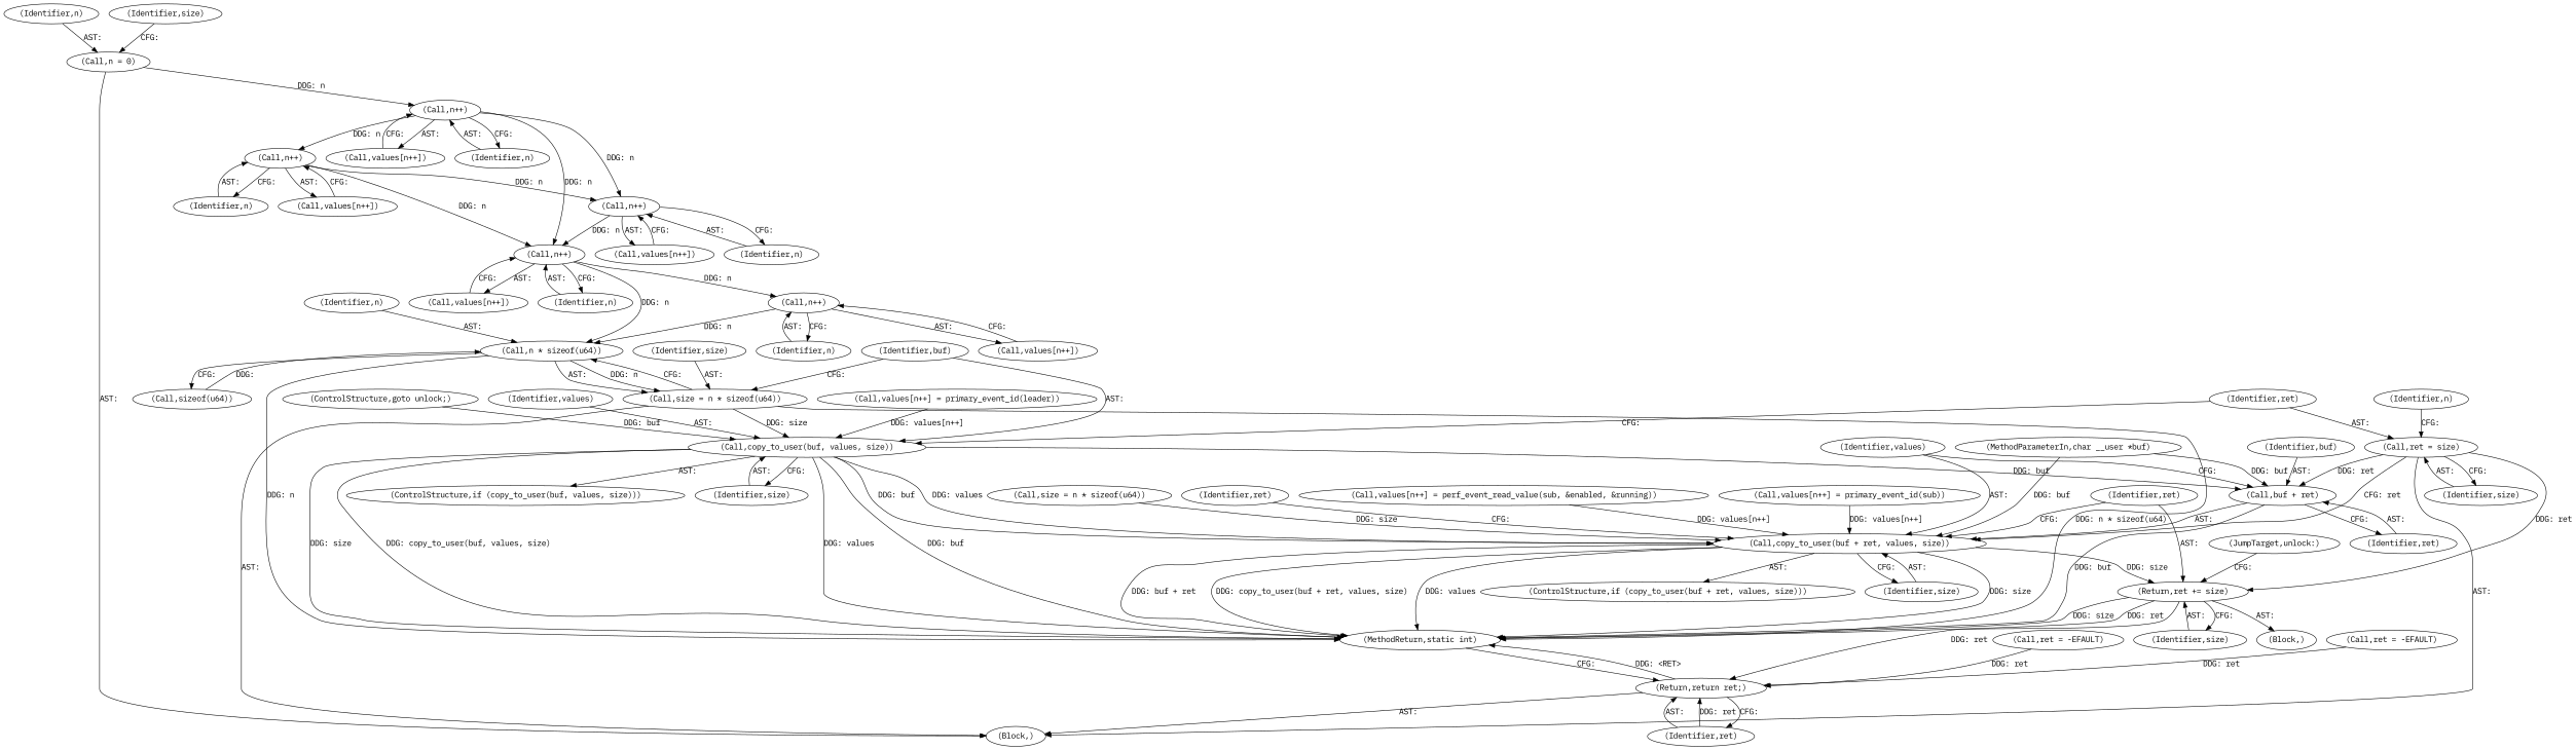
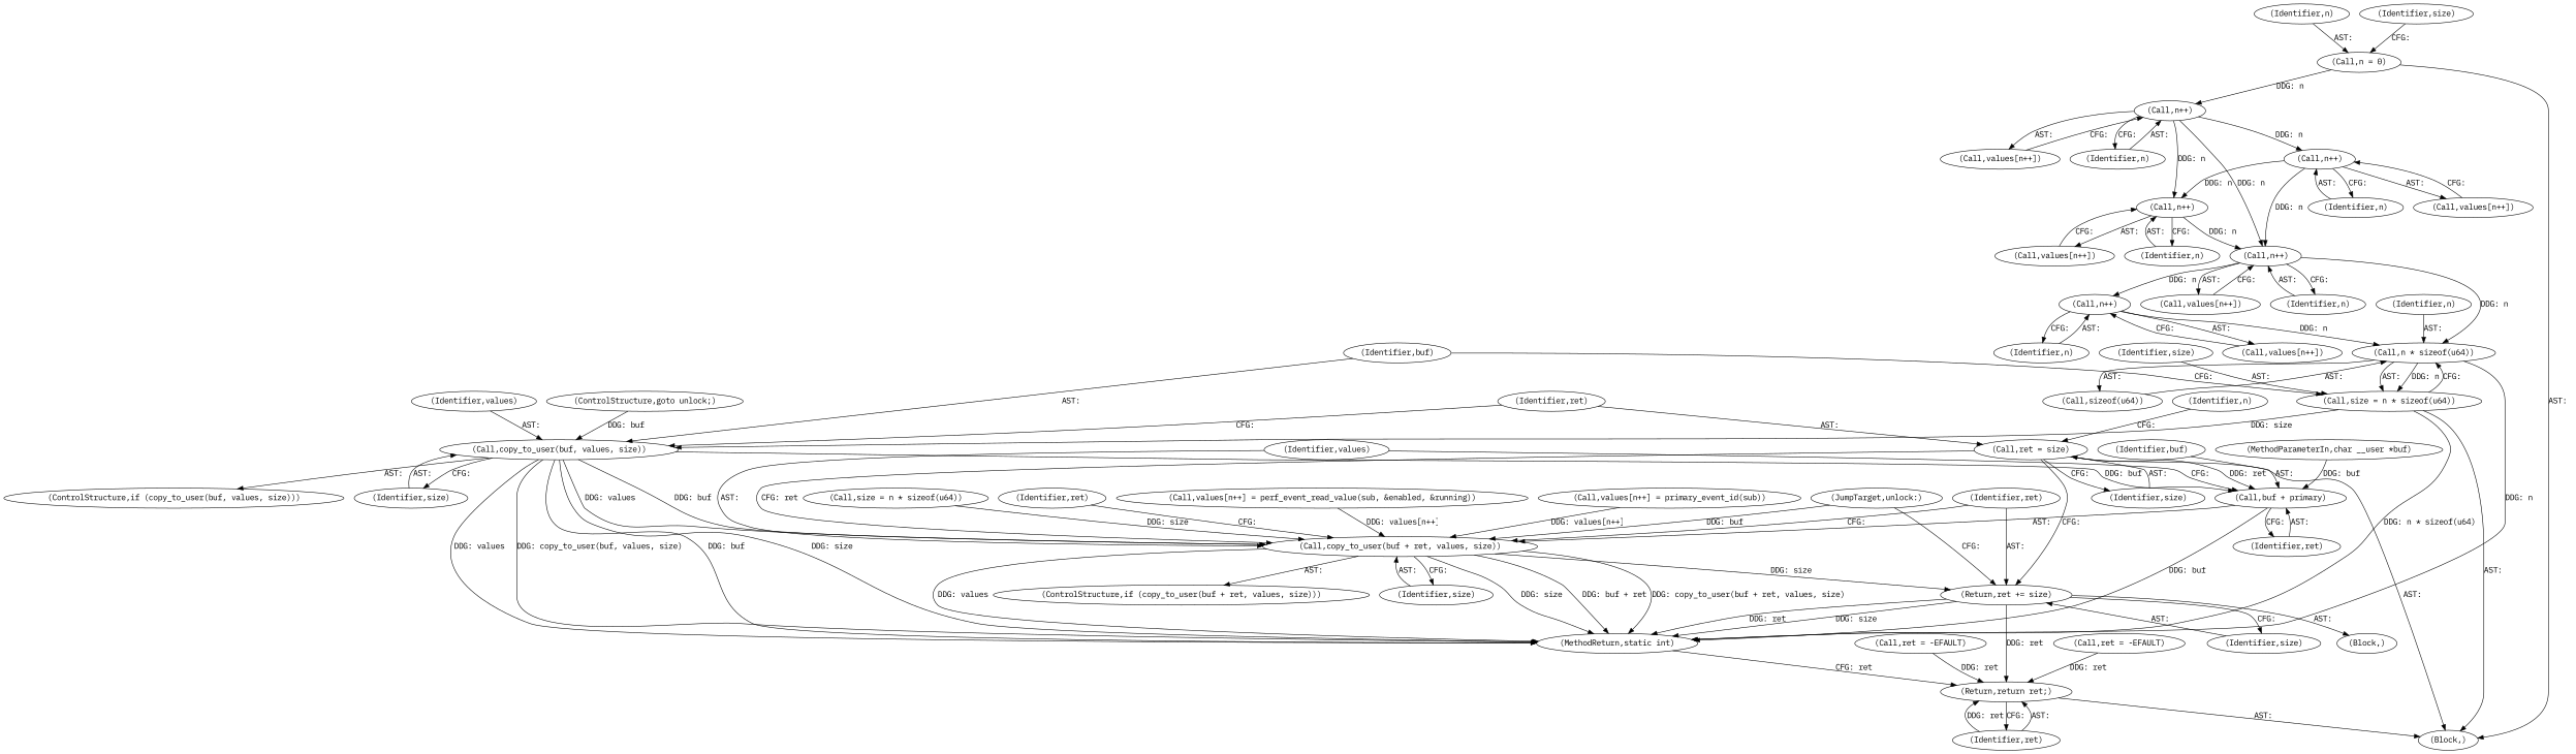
  digraph {
    fontname="IBM Plex Mono"
    node [fontname="IBM Plex Mono"]
    edge [fontname="IBM Plex Mono"]
    n1 [label="(Call,n * sizeof(u64))"]
    n2 [label="(Call,size = n * sizeof(u64))"]
    n3 [label="(MethodReturn,static int)"]
    n4 [label="(Call,sizeof(u64))"]
    n5 [label="(Block,)"]
    n6 [label="(Call,copy_to_user(buf, values, size))"]
    n7 [label="(Return,return ret;)"]
    n8 [label="(Call,n++)"]
    n9 [label="(Call,n++)"]
    n10 [label="(Call,values[n++])"]
    n11 [label="(Identifier,n)"]
    n12 [label="(Call,values[n++])"]
    n13 [label="(Identifier,n)"]
    n14 [label="(Call,n++)"]
    n15 [label="(Identifier,n)"]
    n16 [label="(Call,values[n++])"]
    n17 [label="(Call,n++)"]
    n18 [label="(Call,values[n++])"]
    n19 [label="(Identifier,n)"]
    n20 [label="(Call,n++)"]
    n21 [label="(Call,values[n++])"]
    n22 [label="(Identifier,n)"]
    n23 [label="(Call,n = 0)"]
    n24 [label="(Call,copy_to_user(buf + ret, values, size))"]
-   n25 [label="(Call,buf + ret)"]
+   n25 [label="(Call,buf + primary)"]
    n26 [label="(ControlStructure,if (copy_to_user(buf, values, size)))"]
    n27 [label="(Identifier,size)"]
    n28 [label="(Call,ret = size)"]
    n29 [label="(Return,ret += size)"]
    n30 [label="(Identifier,size)"]
    n31 [label="(Identifier,size)"]
    n32 [label="(ControlStructure,if (copy_to_user(buf + ret, values, size)))"]
    n33 [label="(Identifier,ret)"]
    n34 [label="(Block,)"]
    n35 [label="(Identifier,size)"]
    n36 [label="(Identifier,ret)"]
    n37 [label="(Call,ret = -EFAULT)"]
    n38 [label="(ControlStructure,goto unlock;)"]
    n39 [label="(Identifier,values)"]
    n40 [label="(Identifier,ret)"]
    n41 [label="(Call,size = n * sizeof(u64))"]
    n42 [label="(Identifier,values)"]
    n43 [label="(Identifier,n)"]
    n44 [label="(MethodParameterIn,char __user *buf)"]
    n45 [label="(Identifier,ret)"]
    n46 [label="(Identifier,buf)"]
    n47 [label="(Identifier,size)"]
    n48 [label="(Identifier,n)"]
    n49 [label="(Identifier,size)"]
    n50 [label="(Call,values[n++] = perf_event_read_value(sub, &enabled, &running))"]
    n51 [label="(Identifier,n)"]
-   n52 [label="(Call,values[n++] = primary_event_id(leader))"]
    n53 [label="(Identifier,ret)"]
    n54 [label="(Call,values[n++] = primary_event_id(sub))"]
    n55 [label="(Identifier,buf)"]
    n56 [label="(Call,ret = -EFAULT)"]
    n57 [label="(JumpTarget,unlock:)"]
    n1 -> n2 [label="AST: "]
    n1 -> n2 [label="DDG: n"]
    n1 -> n3 [label="DDG: n"]
-   n1 -> n4 [label="CFG: "]
+   n1 -> n4 [label="AST: "]
    n2 -> n1 [label="CFG: "]
    n2 -> n3 [label="DDG: n * sizeof(u64)"]
    n2 -> n5 [label="AST: "]
    n2 -> n6 [label="DDG: size"]
-   n3 -> n7 [label="CFG: "]
-   n4 -> n1 [label="DDG: "]
+   n3 -> n7 [label="CFG: ret"]
+   n4 -> n1 [label="AST: "]
    n6 -> n3 [label="DDG: buf"]
    n6 -> n3 [label="DDG: size"]
    n6 -> n3 [label="DDG: copy_to_user(buf, values, size)"]
    n6 -> n3 [label="DDG: values"]
    n6 -> n24 [label="DDG: buf"]
    n6 -> n24 [label="DDG: values"]
    n6 -> n25 [label="DDG: buf"]
    n6 -> n26 [label="AST: "]
    n6 -> n27 [label="CFG: "]
-   n7 -> n3 [label="DDG: <RET>"]
    n7 -> n5 [label="AST: "]
    n7 -> n36 [label="CFG: "]
    n8 -> n1 [label="DDG: n"]
    n8 -> n9 [label="DDG: n"]
    n8 -> n10 [label="AST: "]
    n8 -> n11 [label="CFG: "]
    n9 -> n1 [label="DDG: n"]
    n9 -> n12 [label="AST: "]
    n9 -> n13 [label="CFG: "]
    n10 -> n8 [label="CFG: "]
    n11 -> n8 [label="AST: "]
    n12 -> n9 [label="CFG: "]
    n13 -> n9 [label="AST: "]
    n14 -> n8 [label="DDG: n"]
    n14 -> n15 [label="CFG: "]
    n14 -> n16 [label="AST: "]
    n15 -> n14 [label="AST: "]
    n16 -> n14 [label="CFG: "]
    n17 -> n8 [label="DDG: n"]
    n17 -> n14 [label="DDG: n"]
    n17 -> n18 [label="AST: "]
    n17 -> n19 [label="CFG: "]
    n18 -> n17 [label="CFG: "]
    n19 -> n17 [label="AST: "]
    n20 -> n8 [label="DDG: n"]
    n20 -> n14 [label="DDG: n"]
    n20 -> n17 [label="DDG: n"]
    n20 -> n21 [label="AST: "]
    n20 -> n22 [label="CFG: "]
    n21 -> n20 [label="CFG: "]
    n22 -> n20 [label="AST: "]
    n23 -> n5 [label="AST: "]
    n23 -> n20 [label="DDG: n"]
    n24 -> n3 [label="DDG: size"]
    n24 -> n3 [label="DDG: buf + ret"]
    n24 -> n3 [label="DDG: copy_to_user(buf + ret, values, size)"]
    n24 -> n3 [label="DDG: values"]
    n24 -> n29 [label="DDG: size"]
    n24 -> n31 [label="CFG: "]
    n24 -> n32 [label="AST: "]
    n25 -> n3 [label="DDG: buf"]
    n25 -> n24 [label="AST: "]
    n25 -> n33 [label="CFG: "]
    n27 -> n6 [label="AST: "]
    n28 -> n5 [label="AST: "]
    n28 -> n24 [label="CFG: ret"]
    n28 -> n25 [label="DDG: ret"]
-   n28 -> n29 [label="DDG: ret"]
+   n28 -> n29 [label="CFG: "]
    n28 -> n30 [label="CFG: "]
    n29 -> n3 [label="DDG: size"]
    n29 -> n3 [label="DDG: ret"]
    n29 -> n7 [label="DDG: ret"]
    n29 -> n34 [label="AST: "]
    n29 -> n35 [label="CFG: "]
    n30 -> n28 [label="AST: "]
    n31 -> n24 [label="AST: "]
    n33 -> n25 [label="AST: "]
    n35 -> n29 [label="AST: "]
    n36 -> n7 [label="AST: "]
    n36 -> n7 [label="DDG: ret"]
    n37 -> n7 [label="DDG: ret"]
    n38 -> n6 [label="DDG: buf"]
    n39 -> n6 [label="AST: "]
    n40 -> n6 [label="CFG: "]
    n40 -> n28 [label="AST: "]
    n41 -> n24 [label="DDG: size"]
    n42 -> n24 [label="AST: "]
    n42 -> n25 [label="CFG: "]
    n43 -> n23 [label="AST: "]
-   n44 -> n24 [label="DDG: buf"]
+   n57 -> n24 [label="DDG: buf"]
    n44 -> n25 [label="DDG: buf"]
    n45 -> n24 [label="CFG: "]
    n46 -> n25 [label="AST: "]
    n47 -> n2 [label="AST: "]
    n48 -> n1 [label="AST: "]
    n49 -> n23 [label="CFG: "]
    n50 -> n24 [label="DDG: values[n++]"]
    n51 -> n28 [label="CFG: "]
-   n52 -> n6 [label="DDG: values[n++]"]
    n53 -> n24 [label="CFG: "]
    n53 -> n29 [label="AST: "]
    n54 -> n24 [label="DDG: values[n++]"]
    n55 -> n2 [label="CFG: "]
    n55 -> n6 [label="AST: "]
    n56 -> n7 [label="DDG: ret"]
    n57 -> n29 [label="CFG: "]
  }
